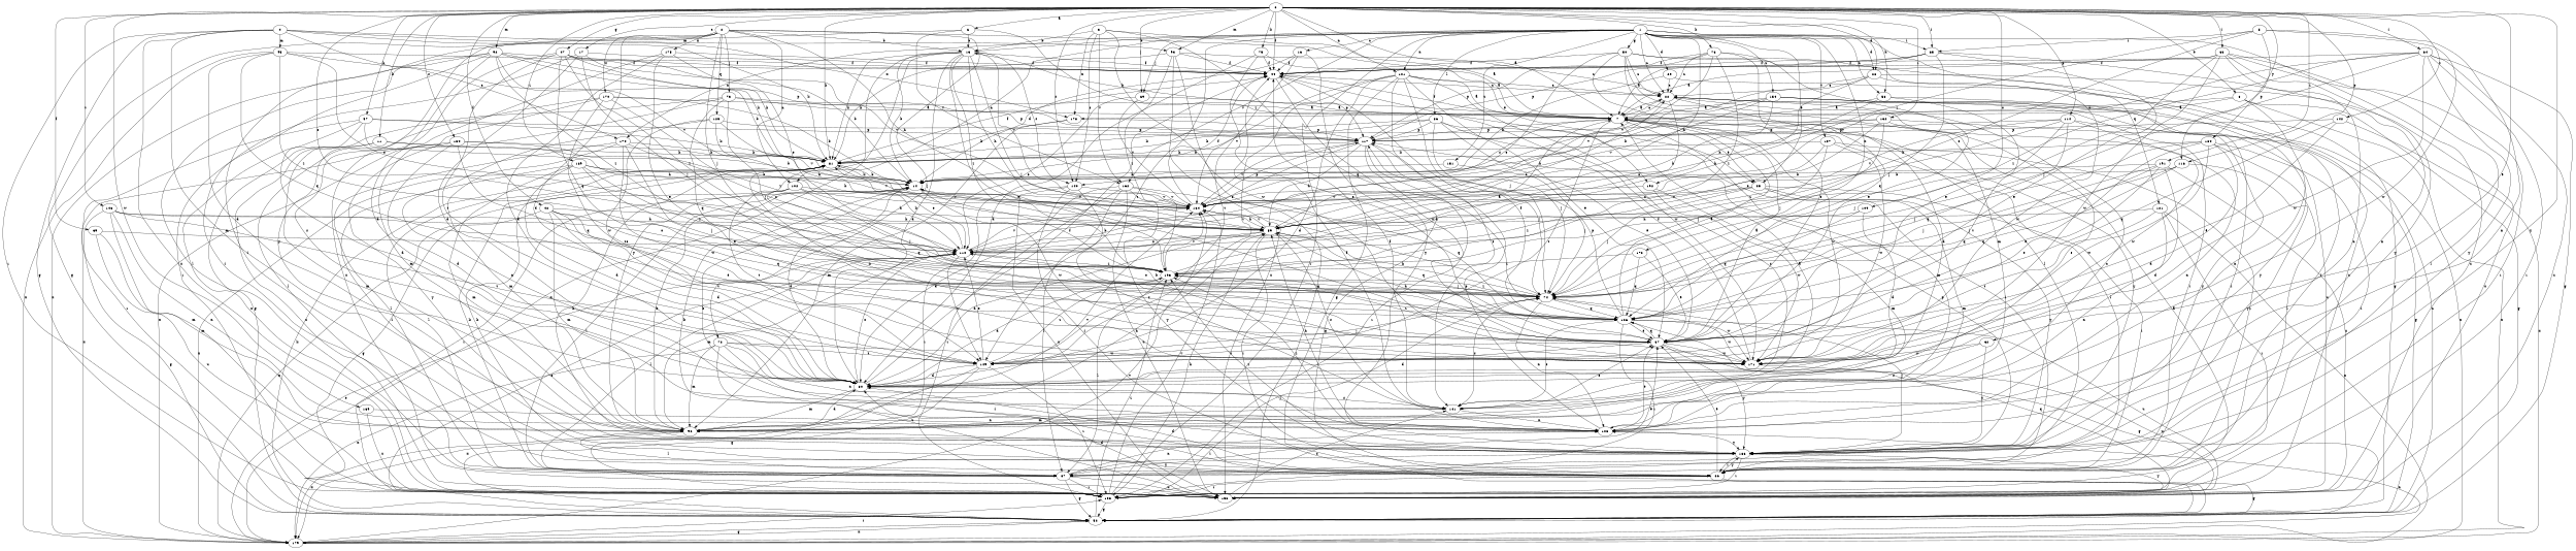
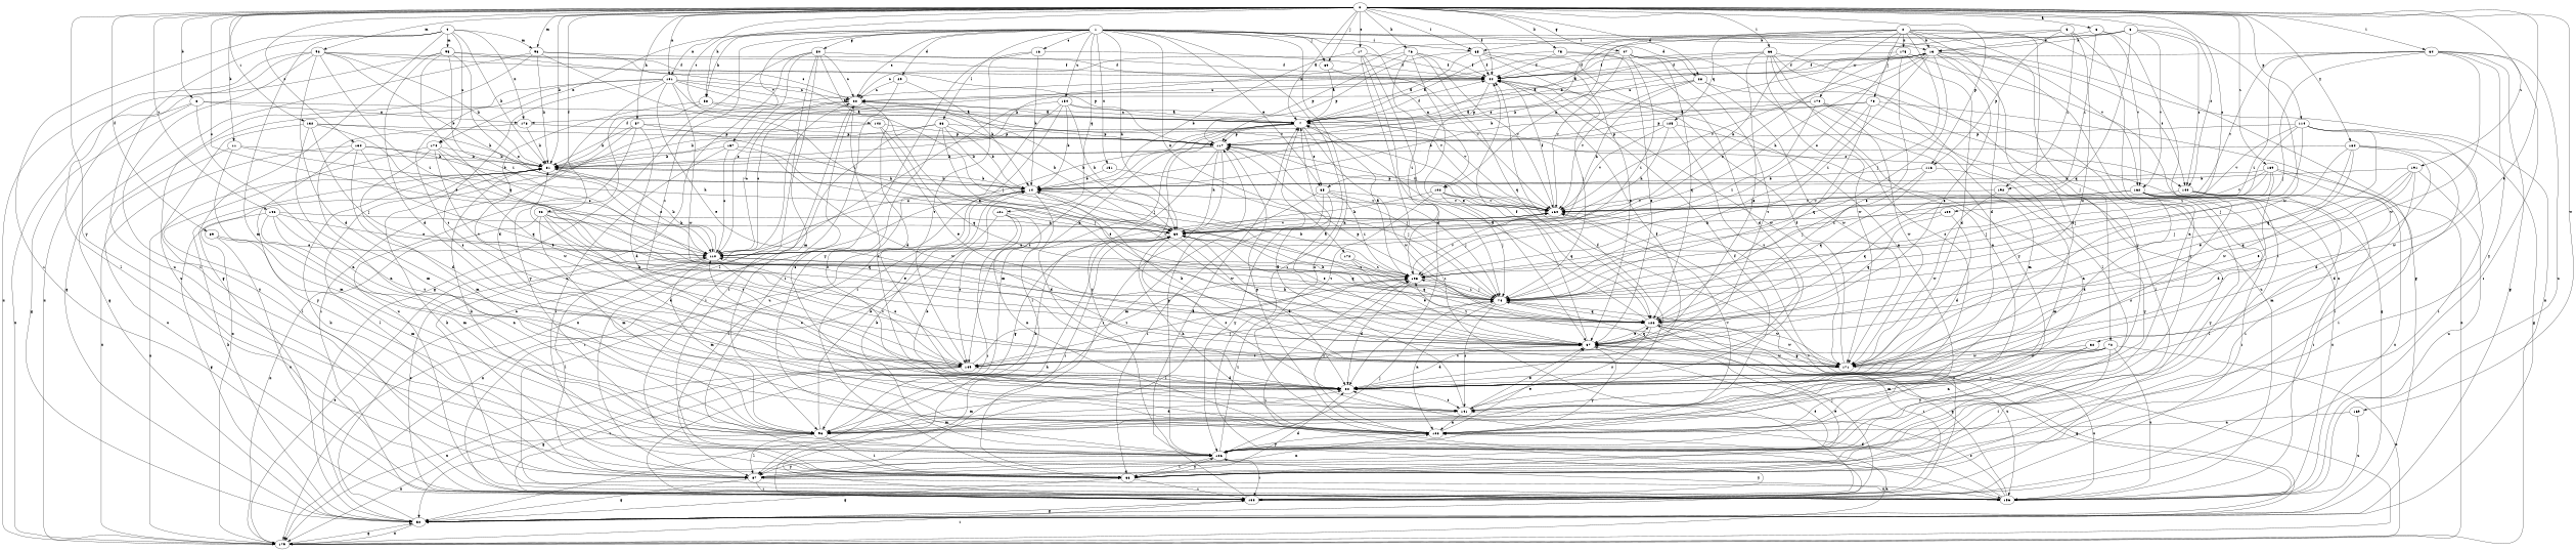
  strict digraph {
    0
    6
    7
    8
    11
    17
    28
    32
    39
    42
    44
    47
    57
    58
    63
    64
    65
    69
    75
    76
    81
    92
    93
    101
    109
    110
    114
    116
    132
    134
    140
    142
    146
    169
    184
    186
    189
    191
    13
    162
    192
    66
    22
    35
    149
    171
    96
    87
    117
    52
    178
    103
    179
    59
    156
    133
    30
    74
    14
    164
    141
    126
    37
    193
    1
    n66 [label=16]
    29
    50
    86
    102
    121
    151
    154
    157
    172
    174
    2
    72
    73
    125
    170
    175
    3
    4
    95
    5
    0 -> 6 [label=a]
    0 -> 7 [label=a]
    0 -> 8 [label=b]
    0 -> 11 [label=b]
    0 -> 17 [label=c]
    0 -> 28 [label=d]
    0 -> 32 [label=e]
    0 -> 39 [label=f]
    0 -> 42 [label=f]
    0 -> 44 [label=f]
    0 -> 47 [label=g]
    0 -> 57 [label=h]
    0 -> 58 [label=h]
    0 -> 63 [label=i]
    0 -> 64 [label=i]
    0 -> 65 [label=i]
    0 -> 69 [label=j]
    0 -> 75 [label=k]
    0 -> 76 [label=k]
    0 -> 81 [label=k]
    0 -> 92 [label=m]
    0 -> 93 [label=m]
    0 -> 101 [label=n]
    0 -> 109 [label=o]
    0 -> 110 [label=o]
    0 -> 114 [label=p]
    0 -> 116 [label=p]
    0 -> 132 [label=r]
    0 -> 134 [label=s]
    0 -> 140 [label=s]
    0 -> 142 [label=t]
    0 -> 146 [label=t]
    0 -> 169 [label=w]
    0 -> 184 [label=y]
    0 -> 186 [label=y]
    0 -> 189 [label=z]
    0 -> 191 [label=z]
    6 -> 13 [label=b]
    6 -> 162 [label=v]
    6 -> 192 [label=z]
    6 -> 66 [label=i]
    7 -> 44 [label=f]
    7 -> 140 [label=s]
    7 -> 186 [label=y]
    7 -> 13 [label=b]
    7 -> 22 [label=c]
    7 -> 35 [label=e]
    7 -> 149 [label=t]
    7 -> 171 [label=w]
    7 -> 96 [label=m]
    7 -> 87 [label=l]
    7 -> 117 [label=p]
    8 -> 7 [label=a]
    8 -> 52 [label=g]
    8 -> 178 [label=x]
    8 -> 103 [label=n]
    8 -> 179 [label=x]
    11 -> 81 [label=k]
    11 -> 96 [label=m]
    11 -> 59 [label=h]
    11 -> 156 [label=u]
    17 -> 44 [label=f]
    17 -> 133 [label=r]
    17 -> 30 [label=d]
    17 -> 74 [label=j]
    17 -> 14 [label=b]
    28 -> 22 [label=c]
    28 -> 171 [label=w]
    28 -> 59 [label=h]
    28 -> 156 [label=u]
    28 -> 164 [label=v]
    32 -> 186 [label=y]
    32 -> 171 [label=w]
    32 -> 141 [label=s]
    39 -> 110 [label=o]
    39 -> 96 [label=m]
    39 -> 156 [label=u]
    42 -> 149 [label=t]
    42 -> 96 [label=m]
    42 -> 179 [label=x]
    42 -> 59 [label=h]
    42 -> 30 [label=d]
    42 -> 126 [label=q]
    42 -> 37 [label=e]
    44 -> 22 [label=c]
    44 -> 171 [label=w]
    44 -> 117 [label=p]
    47 -> 44 [label=f]
    47 -> 81 [label=k]
    47 -> 149 [label=t]
    47 -> 164 [label=v]
    47 -> 141 [label=s]
    47 -> 126 [label=q]
    47 -> 193 [label=z]
    57 -> 81 [label=k]
    57 -> 117 [label=p]
    57 -> 59 [label=h]
    57 -> 156 [label=u]
    57 -> 133 [label=r]
    57 -> 30 [label=d]
    58 -> 7 [label=a]
    58 -> 186 [label=y]
    58 -> 149 [label=t]
    58 -> 59 [label=h]
    63 -> 7 [label=a]
    63 -> 44 [label=f]
    63 -> 186 [label=y]
    63 -> 171 [label=w]
    63 -> 87 [label=l]
    63 -> 103 [label=n]
    63 -> 133 [label=r]
    63 -> 37 [label=e]
    64 -> 44 [label=f]
    64 -> 186 [label=y]
    64 -> 171 [label=w]
    64 -> 52 [label=g]
    64 -> 156 [label=u]
    64 -> 133 [label=r]
    64 -> 74 [label=j]
    64 -> 164 [label=v]
    64 -> 193 [label=z]
    65 -> 7 [label=a]
    65 -> 44 [label=f]
    65 -> 117 [label=p]
    65 -> 103 [label=n]
    65 -> 74 [label=j]
    65 -> 37 [label=e]
    69 -> 7 [label=a]
-   69 -> 110 [label=o]
    69 -> 164 [label=v]
    75 -> 7 [label=a]
    75 -> 44 [label=f]
    75 -> 30 [label=d]
    75 -> 37 [label=e]
    76 -> 44 [label=f]
    76 -> 22 [label=c]
    76 -> 117 [label=p]
    76 -> 164 [label=v]
    76 -> 126 [label=q]
    76 -> 37 [label=e]
    76 -> 193 [label=z]
    81 -> 44 [label=f]
    81 -> 110 [label=o]
    81 -> 87 [label=l]
    81 -> 179 [label=x]
    81 -> 14 [label=b]
    92 -> 44 [label=f]
    92 -> 81 [label=k]
    92 -> 66 [label=i]
    92 -> 87 [label=l]
    92 -> 117 [label=p]
    92 -> 179 [label=x]
    92 -> 30 [label=d]
    92 -> 14 [label=b]
    92 -> 193 [label=z]
    93 -> 44 [label=f]
    93 -> 81 [label=k]
    93 -> 22 [label=c]
    93 -> 52 [label=g]
    93 -> 156 [label=u]
    93 -> 193 [label=z]
    101 -> 7 [label=a]
    101 -> 22 [label=c]
    101 -> 149 [label=t]
    101 -> 171 [label=w]
    101 -> 52 [label=g]
    101 -> 30 [label=d]
    101 -> 74 [label=j]
    101 -> 164 [label=v]
    101 -> 141 [label=s]
    101 -> 37 [label=e]
    109 -> 59 [label=h]
    109 -> 30 [label=d]
    109 -> 126 [label=q]
    110 -> 81 [label=k]
    110 -> 22 [label=c]
    110 -> 149 [label=t]
    110 -> 96 [label=m]
    110 -> 87 [label=l]
    110 -> 164 [label=v]
    110 -> 193 [label=z]
    114 -> 171 [label=w]
    114 -> 117 [label=p]
    114 -> 52 [label=g]
    114 -> 74 [label=j]
    114 -> 164 [label=v]
    114 -> 126 [label=q]
    114 -> 193 [label=z]
    116 -> 186 [label=y]
    116 -> 74 [label=j]
    116 -> 14 [label=b]
    116 -> 126 [label=q]
    132 -> 81 [label=k]
    132 -> 110 [label=o]
    132 -> 186 [label=y]
    132 -> 117 [label=p]
    132 -> 103 [label=n]
    132 -> 74 [label=j]
    134 -> 81 [label=k]
    134 -> 186 [label=y]
    134 -> 179 [label=x]
    134 -> 30 [label=d]
    134 -> 14 [label=b]
    134 -> 126 [label=q]
    140 -> 66 [label=i]
    140 -> 156 [label=u]
    140 -> 133 [label=r]
    140 -> 164 [label=v]
    140 -> 141 [label=s]
    142 -> 117 [label=p]
    142 -> 179 [label=x]
    142 -> 126 [label=q]
    142 -> 37 [label=e]
    146 -> 110 [label=o]
    146 -> 149 [label=t]
    146 -> 96 [label=m]
    146 -> 52 [label=g]
    146 -> 103 [label=n]
    146 -> 59 [label=h]
    169 -> 103 [label=n]
    169 -> 156 [label=u]
    184 -> 81 [label=k]
    184 -> 66 [label=i]
    184 -> 171 [label=w]
    184 -> 87 [label=l]
    184 -> 30 [label=d]
    184 -> 74 [label=j]
    184 -> 37 [label=e]
    186 -> 81 [label=k]
    186 -> 66 [label=i]
    186 -> 87 [label=y]
    186 -> 117 [label=p]
    186 -> 133 [label=r]
    186 -> 74 [label=j]
    186 -> 14 [label=b]
    186 -> 193 [label=z]
    189 -> 66 [label=i]
    189 -> 96 [label=m]
    189 -> 30 [label=d]
    189 -> 74 [label=j]
    189 -> 14 [label=b]
    189 -> 164 [label=v]
    189 -> 193 [label=z]
    191 -> 156 [label=u]
    191 -> 30 [label=d]
    191 -> 74 [label=j]
    191 -> 14 [label=b]
    191 -> 126 [label=q]
    191 -> 37 [label=e]
    13 -> 44 [label=f]
    13 -> 81 [label=k]
    13 -> 140 [label=s]
    13 -> 186 [label=y]
    13 -> 179 [label=x]
    13 -> 59 [label=h]
    13 -> 30 [label=d]
    13 -> 74 [label=j]
    13 -> 14 [label=b]
    13 -> 164 [label=v]
    13 -> 37 [label=e]
    13 -> 193 [label=z]
    162 -> 186 [label=y]
    162 -> 87 [label=l]
    162 -> 156 [label=u]
    162 -> 133 [label=r]
    162 -> 30 [label=d]
    162 -> 164 [label=v]
    162 -> 126 [label=q]
    192 -> 171 [label=w]
    192 -> 96 [label=m]
    192 -> 164 [label=v]
    66 -> 81 [label=k]
    66 -> 186 [label=y]
    66 -> 52 [label=g]
    66 -> 133 [label=r]
    66 -> 30 [label=d]
    66 -> 37 [label=e]
    22 -> 7 [label=a]
    22 -> 110 [label=o]
    22 -> 66 [label=i]
    22 -> 59 [label=h]
    22 -> 30 [label=d]
    22 -> 141 [label=s]
    35 -> 186 [label=y]
    35 -> 66 [label=i]
    35 -> 96 [label=m]
    35 -> 74 [label=j]
    35 -> 164 [label=v]
    35 -> 193 [label=z]
    149 -> 110 [label=o]
    149 -> 52 [label=g]
    149 -> 179 [label=x]
    149 -> 133 [label=r]
    149 -> 30 [label=d]
    149 -> 74 [label=j]
    149 -> 193 [label=z]
    171 -> 44 [label=f]
    171 -> 81 [label=k]
    171 -> 156 [label=u]
    171 -> 14 [label=b]
    96 -> 66 [label=i]
    96 -> 87 [label=l]
    96 -> 179 [label=x]
    96 -> 59 [label=h]
    96 -> 30 [label=d]
    96 -> 14 [label=b]
    96 -> 164 [label=v]
    87 -> 81 [label=k]
    87 -> 52 [label=g]
    87 -> 103 [label=n]
    87 -> 156 [label=u]
    87 -> 133 [label=r]
    87 -> 37 [label=e]
    117 -> 81 [label=k]
    117 -> 110 [label=o]
    117 -> 52 [label=g]
    117 -> 59 [label=h]
    117 -> 133 [label=r]
    117 -> 74 [label=j]
    117 -> 164 [label=v]
    52 -> 81 [label=k]
    52 -> 22 [label=c]
    52 -> 179 [label=x]
    52 -> 193 [label=z]
    178 -> 81 [label=k]
    178 -> 96 [label=m]
    178 -> 117 [label=p]
    103 -> 44 [label=f]
    103 -> 186 [label=y]
    103 -> 22 [label=c]
    103 -> 117 [label=p]
    103 -> 59 [label=h]
    103 -> 14 [label=b]
    103 -> 37 [label=e]
    103 -> 193 [label=z]
    179 -> 110 [label=o]
    179 -> 52 [label=g]
    179 -> 103 [label=n]
    179 -> 133 [label=r]
    179 -> 164 [label=v]
    59 -> 110 [label=o]
    59 -> 66 [label=i]
    59 -> 30 [label=d]
    59 -> 164 [label=v]
    59 -> 141 [label=s]
    59 -> 126 [label=q]
    156 -> 186 [label=y]
    156 -> 30 [label=d]
    156 -> 141 [label=s]
    156 -> 126 [label=q]
    133 -> 7 [label=a]
    133 -> 110 [label=o]
    133 -> 52 [label=g]
    133 -> 59 [label=h]
    133 -> 74 [label=j]
    133 -> 164 [label=v]
    30 -> 44 [label=f]
    30 -> 110 [label=o]
    30 -> 96 [label=m]
    30 -> 141 [label=s]
    74 -> 110 [label=o]
    74 -> 171 [label=w]
    74 -> 103 [label=n]
    74 -> 59 [label=h]
    74 -> 141 [label=s]
    74 -> 126 [label=q]
    74 -> 193 [label=z]
    14 -> 81 [label=k]
    14 -> 171 [label=w]
    14 -> 87 [label=l]
    14 -> 133 [label=r]
    14 -> 30 [label=d]
    14 -> 164 [label=v]
    164 -> 44 [label=f]
    164 -> 117 [label=p]
    164 -> 59 [label=h]
    141 -> 7 [label=a]
    141 -> 44 [label=f]
    141 -> 96 [label=m]
    141 -> 103 [label=n]
    141 -> 37 [label=e]
    126 -> 7 [label=a]
    126 -> 171 [label=w]
    126 -> 117 [label=p]
    126 -> 156 [label=u]
    126 -> 133 [label=r]
    126 -> 141 [label=s]
    126 -> 37 [label=e]
    37 -> 7 [label=a]
    37 -> 44 [label=f]
    37 -> 186 [label=y]
    37 -> 149 [label=t]
    37 -> 171 [label=w]
    37 -> 52 [label=g]
    37 -> 59 [label=h]
    37 -> 30 [label=d]
    37 -> 126 [label=q]
    37 -> 193 [label=z]
    193 -> 7 [label=a]
    193 -> 87 [label=l]
    193 -> 30 [label=d]
    193 -> 74 [label=j]
    193 -> 14 [label=b]
    193 -> 164 [label=v]
    1 -> 28 [label=d]
    1 -> 58 [label=h]
    1 -> 65 [label=i]
    1 -> 69 [label=j]
    1 -> 101 [label=n]
    1 -> 13 [label=b]
    1 -> 162 [label=v]
    1 -> 22 [label=c]
    1 -> 35 [label=e]
    1 -> 149 [label=t]
    1 -> 59 [label=h]
    1 -> 156 [label=u]
    1 -> 133 [label=r]
    1 -> n66 [label=c]
    1 -> 29 [label=d]
    1 -> 50 [label=g]
    1 -> 86 [label=l]
    1 -> 102 [label=n]
    1 -> 121 [label=q]
    1 -> 151 [label=u]
    1 -> 154 [label=u]
    1 -> 157 [label=v]
    1 -> 172 [label=x]
    1 -> 174 [label=x]
    n66 -> 44 [label=f]
    n66 -> 186 [label=y]
    n66 -> 149 [label=t]
-   n66 -> 14 [label=d]
+   n66 -> 14 [label=b]
    29 -> 66 [label=i]
    29 -> 22 [label=c]
    29 -> 14 [label=b]
    50 -> 44 [label=f]
    50 -> 110 [label=o]
    50 -> 22 [label=c]
    50 -> 96 [label=m]
    50 -> 87 [label=l]
    50 -> 52 [label=g]
    50 -> 156 [label=u]
    50 -> 37 [label=e]
    86 -> 81 [label=k]
    86 -> 66 [label=i]
    86 -> 117 [label=p]
    86 -> 74 [label=j]
    86 -> 14 [label=b]
    86 -> 141 [label=s]
    86 -> 37 [label=e]
    102 -> 149 [label=t]
    102 -> 52 [label=g]
    102 -> 59 [label=h]
    102 -> 74 [label=j]
    102 -> 164 [label=v]
    102 -> 126 [label=q]
    121 -> 149 [label=t]
    121 -> 103 [label=n]
    121 -> 179 [label=x]
    121 -> 59 [label=h]
    121 -> 133 [label=r]
    151 -> 74 [label=j]
    151 -> 14 [label=b]
    154 -> 7 [label=a]
    154 -> 66 [label=i]
    154 -> 179 [label=x]
    154 -> 59 [label=h]
    154 -> 156 [label=u]
    154 -> 14 [label=b]
    154 -> 164 [label=v]
    157 -> 81 [label=k]
    157 -> 110 [label=o]
    157 -> 66 [label=i]
    157 -> 171 [label=w]
    157 -> 74 [label=j]
    172 -> 126 [label=q]
    172 -> 37 [label=e]
    172 -> 193 [label=z]
    174 -> 81 [label=k]
    174 -> 110 [label=o]
    174 -> 171 [label=w]
    174 -> 96 [label=m]
    174 -> 87 [label=l]
    174 -> 37 [label=e]
    2 -> 186 [label=y]
    2 -> 13 [label=b]
    2 -> 35 [label=e]
    2 -> 52 [label=g]
    2 -> 59 [label=h]
    2 -> 30 [label=d]
    2 -> 74 [label=j]
    2 -> 102 [label=n]
    2 -> 72 [label=j]
    2 -> 73 [label=j]
    2 -> 125 [label=q]
    2 -> 170 [label=w]
    2 -> 175 [label=x]
    72 -> 66 [label=i]
    72 -> 149 [label=t]
    72 -> 171 [label=w]
    72 -> 96 [label=m]
    72 -> 103 [label=n]
    72 -> 179 [label=x]
    72 -> 156 [label=u]
    73 -> 7 [label=a]
    73 -> 117 [label=p]
    73 -> 52 [label=g]
    73 -> 179 [label=x]
    73 -> 74 [label=j]
    73 -> 126 [label=q]
    125 -> 149 [label=t]
    125 -> 117 [label=p]
    125 -> 103 [label=n]
    125 -> 59 [label=h]
    125 -> 164 [label=v]
    170 -> 7 [label=a]
    170 -> 171 [label=w]
    170 -> 96 [label=m]
    170 -> 87 [label=l]
    170 -> 14 [label=b]
    170 -> 193 [label=z]
    175 -> 44 [label=f]
    175 -> 110 [label=o]
    175 -> 156 [label=u]
    175 -> 30 [label=d]
    175 -> 37 [label=e]
    3 -> 7 [label=a]
    3 -> 140 [label=s]
    3 -> 13 [label=b]
    3 -> 162 [label=v]
    3 -> 171 [label=w]
    3 -> 178 [label=x]
    3 -> 126 [label=q]
    4 -> 81 [label=k]
    4 -> 93 [label=m]
    4 -> 96 [label=m]
    4 -> 52 [label=g]
    4 -> 178 [label=x]
    4 -> 156 [label=u]
    4 -> 133 [label=r]
    4 -> 174 [label=c]
    4 -> 95 [label=m]
    95 -> 44 [label=f]
    95 -> 110 [label=o]
    95 -> 179 [label=x]
    95 -> 30 [label=d]
    95 -> 164 [label=v]
    95 -> 126 [label=q]
    95 -> 193 [label=z]
    5 -> 65 [label=i]
    5 -> 110 [label=o]
    5 -> 116 [label=p]
    5 -> 192 [label=z]
    5 -> 171 [label=w]
    5 -> 103 [label=n]
  }
